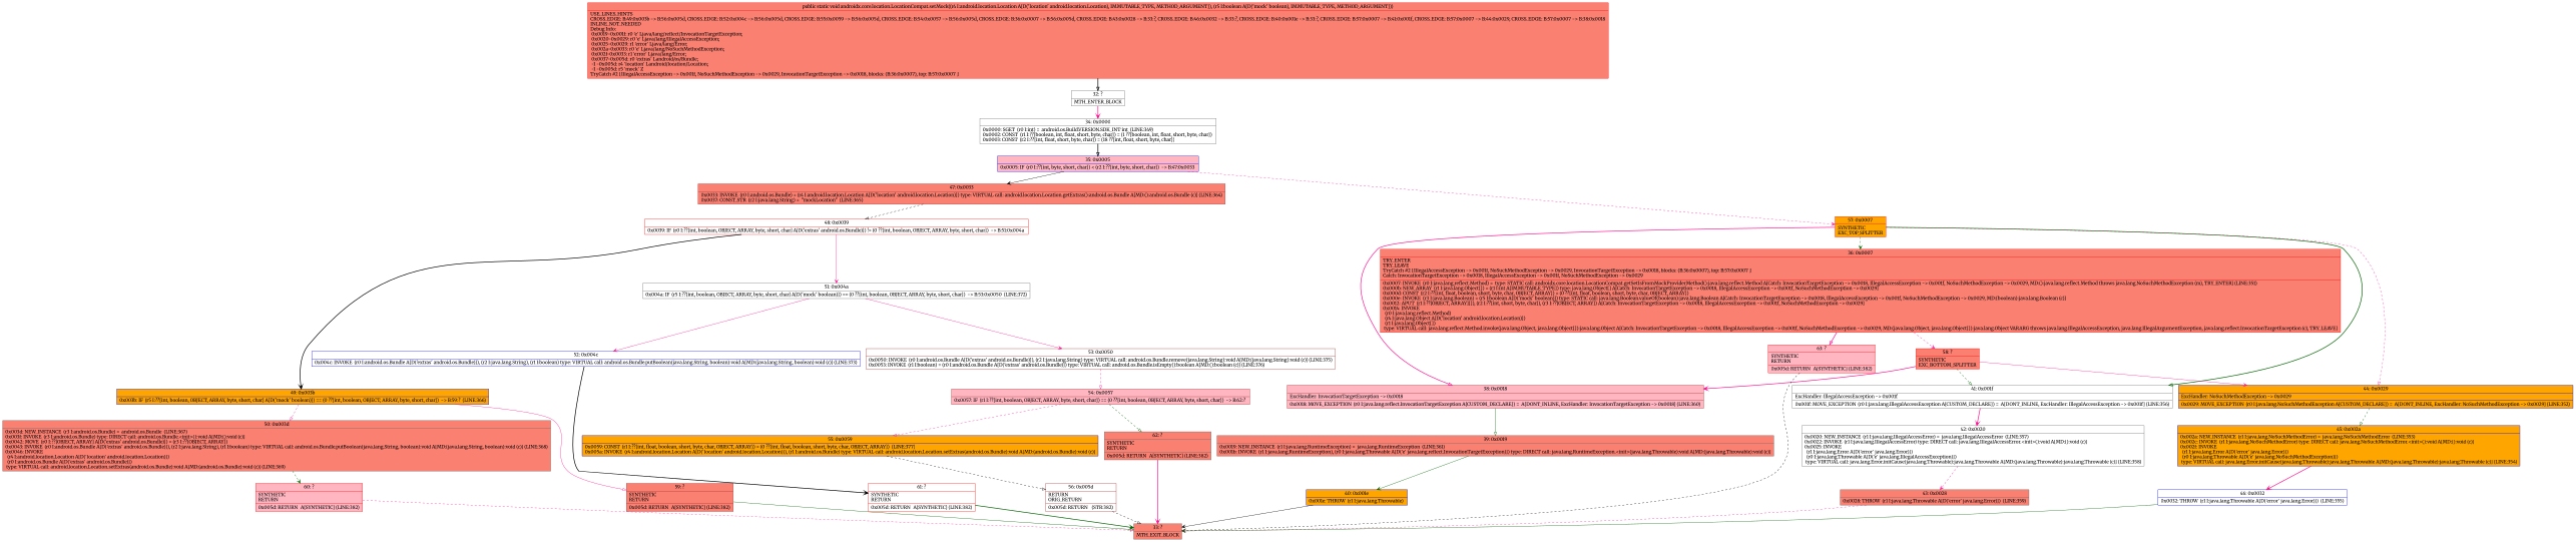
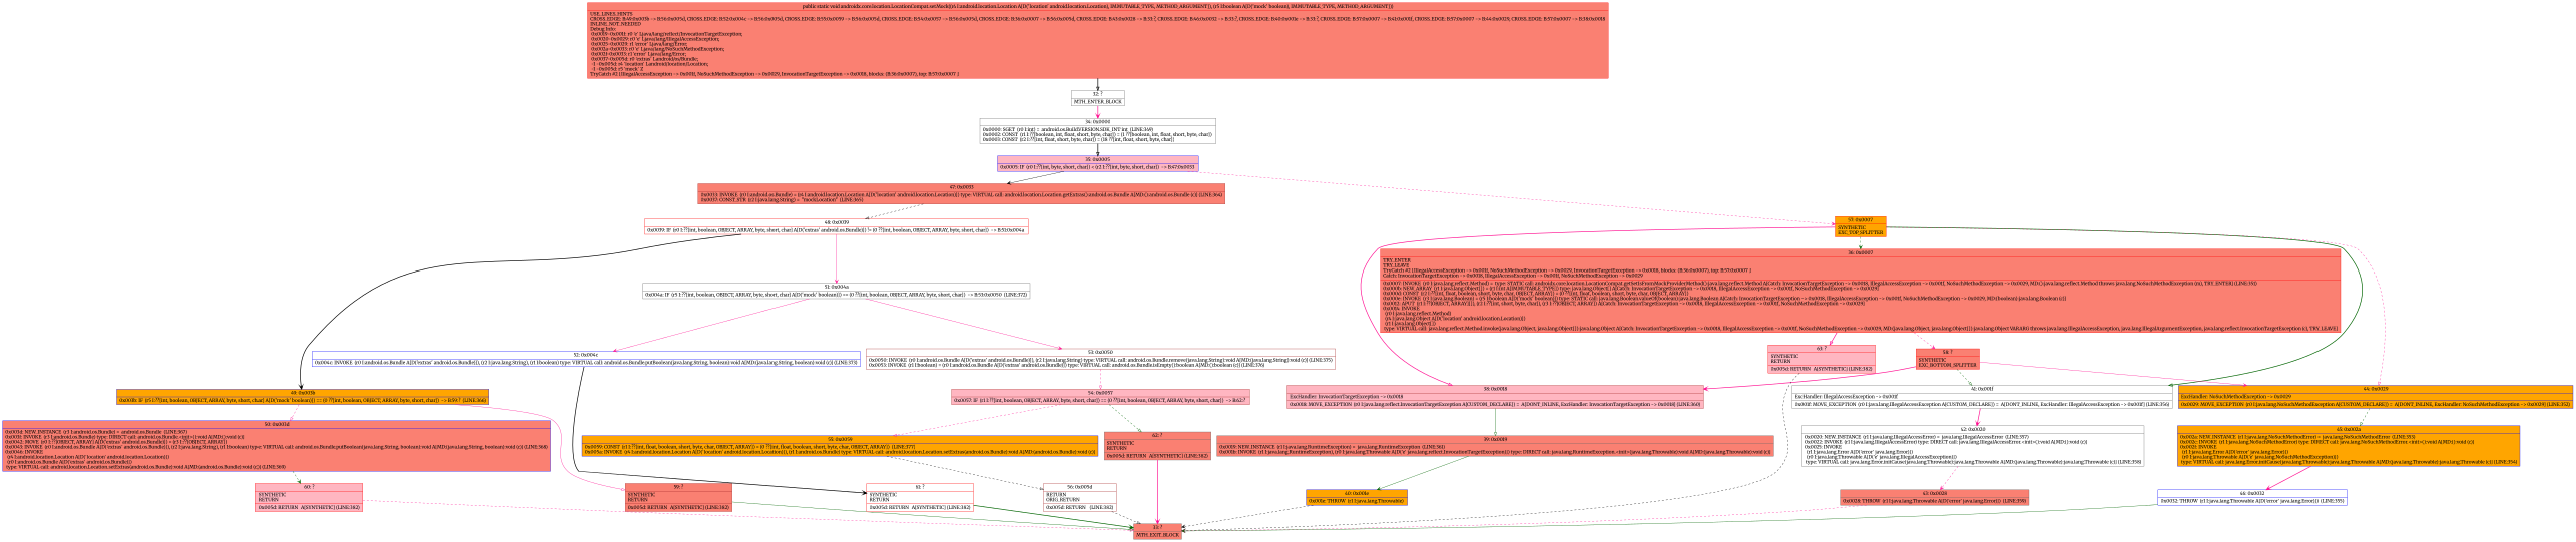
  digraph {
    fontname=Merriweather
    node [color=gray40 fillcolor=white fontname=Merriweather shape=record style=filled]
    edge [arrowhead=vee color=deeppink fontname=Merriweather style=dashed]
    n1 [label="{32\:\ ?|MTH_ENTER_BLOCK\l}"]
    n2 [label="{34\:\ 0x0000|0x0000: SGET  (r0 I:int) =  android.os.Build.VERSION.SDK_INT int  (LINE:349)\l0x0002: CONST  (r1 I:??[boolean, int, float, short, byte, char]) = (1 ??[boolean, int, float, short, byte, char]) \l0x0003: CONST  (r2 I:??[int, float, short, byte, char]) = (18 ??[int, float, short, byte, char]) \l}"]
    n3 [color=blue fillcolor=lightpink label="{35\:\ 0x0005|0x0005: IF  (r0 I:??[int, byte, short, char]) \< (r2 I:??[int, byte, short, char])  \-\> B:47:0x0033 \l}"]
    n4 [color=brown fillcolor=salmon label="{47\:\ 0x0033|0x0033: INVOKE  (r0 I:android.os.Bundle) = (r4 I:android.location.Location A[D('location' android.location.Location)]) type: VIRTUAL call: android.location.Location.getExtras():android.os.Bundle A[MD:():android.os.Bundle (c)] (LINE:364)\l0x0037: CONST_STR  (r2 I:java.lang.String) =  \"mockLocation\"  (LINE:365)\l}"]
    n5 [color=red fillcolor=orange label="{57\:\ 0x0007|SYNTHETIC\lEXC_TOP_SPLITTER\l}"]
    n6 [color=red label="{48\:\ 0x0039|0x0039: IF  (r0 I:??[int, boolean, OBJECT, ARRAY, byte, short, char] A[D('extras' android.os.Bundle)]) != (0 ??[int, boolean, OBJECT, ARRAY, byte, short, char])  \-\> B:51:0x004a \l}"]
    n7 [color=red fillcolor=salmon label="{36\:\ 0x0007|TRY_ENTER\lTRY_LEAVE\lTryCatch #2 \{IllegalAccessException \-\> 0x001f, NoSuchMethodException \-\> 0x0029, InvocationTargetException \-\> 0x0018, blocks: (B:36:0x0007), top: B:57:0x0007 \}\lCatch: InvocationTargetException \-\> 0x0018, IllegalAccessException \-\> 0x001f, NoSuchMethodException \-\> 0x0029\l|0x0007: INVOKE  (r0 I:java.lang.reflect.Method) =  type: STATIC call: androidx.core.location.LocationCompat.getSetIsFromMockProviderMethod():java.lang.reflect.Method A[Catch: InvocationTargetException \-\> 0x0018, IllegalAccessException \-\> 0x001f, NoSuchMethodException \-\> 0x0029, MD:():java.lang.reflect.Method throws java.lang.NoSuchMethodException (m), TRY_ENTER] (LINE:351)\l0x000b: NEW_ARRAY  (r1 I:java.lang.Object[]) = (r1 I:int A[IMMUTABLE_TYPE]) type: java.lang.Object[] A[Catch: InvocationTargetException \-\> 0x0018, IllegalAccessException \-\> 0x001f, NoSuchMethodException \-\> 0x0029]\l0x000d: CONST  (r2 I:??[int, float, boolean, short, byte, char, OBJECT, ARRAY]) = (0 ??[int, float, boolean, short, byte, char, OBJECT, ARRAY]) \l0x000e: INVOKE  (r3 I:java.lang.Boolean) = (r5 I:boolean A[D('mock' boolean)]) type: STATIC call: java.lang.Boolean.valueOf(boolean):java.lang.Boolean A[Catch: InvocationTargetException \-\> 0x0018, IllegalAccessException \-\> 0x001f, NoSuchMethodException \-\> 0x0029, MD:(boolean):java.lang.Boolean (c)]\l0x0012: APUT  (r1 I:??[OBJECT, ARRAY][]), (r2 I:??[int, short, byte, char]), (r3 I:??[OBJECT, ARRAY]) A[Catch: InvocationTargetException \-\> 0x0018, IllegalAccessException \-\> 0x001f, NoSuchMethodException \-\> 0x0029]\l0x0014: INVOKE  \l  (r0 I:java.lang.reflect.Method)\l  (r4 I:java.lang.Object A[D('location' android.location.Location)])\l  (r1 I:java.lang.Object[])\l type: VIRTUAL call: java.lang.reflect.Method.invoke(java.lang.Object, java.lang.Object[]):java.lang.Object A[Catch: InvocationTargetException \-\> 0x0018, IllegalAccessException \-\> 0x001f, NoSuchMethodException \-\> 0x0029, MD:(java.lang.Object, java.lang.Object[]):java.lang.Object VARARG throws java.lang.IllegalAccessException, java.lang.IllegalArgumentException, java.lang.reflect.InvocationTargetException (c), TRY_LEAVE]\l}"]
    n8 [label="{41\:\ 0x001f|ExcHandler: IllegalAccessException \-\> 0x001f\l|0x001f: MOVE_EXCEPTION  (r0 I:java.lang.IllegalAccessException A[CUSTOM_DECLARE]) =  A[DONT_INLINE, ExcHandler: IllegalAccessException \-\> 0x001f] (LINE:356)\l}"]
    n9 [color=blue fillcolor=orange label="{44\:\ 0x0029|ExcHandler: NoSuchMethodException \-\> 0x0029\l|0x0029: MOVE_EXCEPTION  (r0 I:java.lang.NoSuchMethodException A[CUSTOM_DECLARE]) =  A[DONT_INLINE, ExcHandler: NoSuchMethodException \-\> 0x0029] (LINE:352)\l}"]
    n10 [color=brown fillcolor=lightpink label="{38\:\ 0x0018|ExcHandler: InvocationTargetException \-\> 0x0018\l|0x0018: MOVE_EXCEPTION  (r0 I:java.lang.reflect.InvocationTargetException A[CUSTOM_DECLARE]) =  A[DONT_INLINE, ExcHandler: InvocationTargetException \-\> 0x0018] (LINE:360)\l}"]
    n11 [color=blue fillcolor=orange label="{49\:\ 0x003b|0x003b: IF  (r5 I:??[int, boolean, OBJECT, ARRAY, byte, short, char] A[D('mock' boolean)]) == (0 ??[int, boolean, OBJECT, ARRAY, byte, short, char])  \-\> B:59:?  (LINE:366)\l}"]
    n12 [label="{51\:\ 0x004a|0x004a: IF  (r5 I:??[int, boolean, OBJECT, ARRAY, byte, short, char] A[D('mock' boolean)]) == (0 ??[int, boolean, OBJECT, ARRAY, byte, short, char])  \-\> B:53:0x0050  (LINE:372)\l}"]
-   n13 [fillcolor=salmon label="{50\:\ 0x003d|0x003d: NEW_INSTANCE  (r3 I:android.os.Bundle) =  android.os.Bundle  (LINE:367)\l0x003f: INVOKE  (r3 I:android.os.Bundle) type: DIRECT call: android.os.Bundle.\<init\>():void A[MD:():void (c)]\l0x0042: MOVE  (r0 I:??[OBJECT, ARRAY] A[D('extras' android.os.Bundle)]) = (r3 I:??[OBJECT, ARRAY]) \l0x0043: INVOKE  (r0 I:android.os.Bundle A[D('extras' android.os.Bundle)]), (r2 I:java.lang.String), (r1 I:boolean) type: VIRTUAL call: android.os.Bundle.putBoolean(java.lang.String, boolean):void A[MD:(java.lang.String, boolean):void (c)] (LINE:368)\l0x0046: INVOKE  \l  (r4 I:android.location.Location A[D('location' android.location.Location)])\l  (r0 I:android.os.Bundle A[D('extras' android.os.Bundle)])\l type: VIRTUAL call: android.location.Location.setExtras(android.os.Bundle):void A[MD:(android.os.Bundle):void (c)] (LINE:369)\l}"]
+   n13 [color=blue fillcolor=salmon label="{50\:\ 0x003d|0x003d: NEW_INSTANCE  (r3 I:android.os.Bundle) =  android.os.Bundle  (LINE:367)\l0x003f: INVOKE  (r3 I:android.os.Bundle) type: DIRECT call: android.os.Bundle.\<init\>():void A[MD:():void (c)]\l0x0042: MOVE  (r0 I:??[OBJECT, ARRAY] A[D('extras' android.os.Bundle)]) = (r3 I:??[OBJECT, ARRAY]) \l0x0043: INVOKE  (r0 I:android.os.Bundle A[D('extras' android.os.Bundle)]), (r2 I:java.lang.String), (r1 I:boolean) type: VIRTUAL call: android.os.Bundle.putBoolean(java.lang.String, boolean):void A[MD:(java.lang.String, boolean):void (c)] (LINE:368)\l0x0046: INVOKE  \l  (r4 I:android.location.Location A[D('location' android.location.Location)])\l  (r0 I:android.os.Bundle A[D('extras' android.os.Bundle)])\l type: VIRTUAL call: android.location.Location.setExtras(android.os.Bundle):void A[MD:(android.os.Bundle):void (c)] (LINE:369)\l}"]
    n14 [color=brown fillcolor=salmon label="{59\:\ ?|SYNTHETIC\lRETURN\l|0x005d: RETURN   A[SYNTHETIC] (LINE:382)\l}"]
    n15 [color=blue label="{52\:\ 0x004c|0x004c: INVOKE  (r0 I:android.os.Bundle A[D('extras' android.os.Bundle)]), (r2 I:java.lang.String), (r1 I:boolean) type: VIRTUAL call: android.os.Bundle.putBoolean(java.lang.String, boolean):void A[MD:(java.lang.String, boolean):void (c)] (LINE:373)\l}"]
    n16 [color=brown label="{53\:\ 0x0050|0x0050: INVOKE  (r0 I:android.os.Bundle A[D('extras' android.os.Bundle)]), (r2 I:java.lang.String) type: VIRTUAL call: android.os.Bundle.remove(java.lang.String):void A[MD:(java.lang.String):void (c)] (LINE:375)\l0x0053: INVOKE  (r1 I:boolean) = (r0 I:android.os.Bundle A[D('extras' android.os.Bundle)]) type: VIRTUAL call: android.os.Bundle.isEmpty():boolean A[MD:():boolean (c)] (LINE:376)\l}"]
    n17 [color=red fillcolor=lightpink label="{60\:\ ?|SYNTHETIC\lRETURN\l|0x005d: RETURN   A[SYNTHETIC] (LINE:382)\l}"]
    n18 [fillcolor=salmon label="{33\:\ ?|MTH_EXIT_BLOCK\l}"]
    n19 [color=red label="{61\:\ ?|SYNTHETIC\lRETURN\l|0x005d: RETURN   A[SYNTHETIC] (LINE:382)\l}"]
    n20 [color=brown fillcolor=lightpink label="{54\:\ 0x0057|0x0057: IF  (r1 I:??[int, boolean, OBJECT, ARRAY, byte, short, char]) == (0 ??[int, boolean, OBJECT, ARRAY, byte, short, char])  \-\> B:62:? \l}"]
    n21 [color=blue fillcolor=orange label="{55\:\ 0x0059|0x0059: CONST  (r1 I:??[int, float, boolean, short, byte, char, OBJECT, ARRAY]) = (0 ??[int, float, boolean, short, byte, char, OBJECT, ARRAY])  (LINE:377)\l0x005a: INVOKE  (r4 I:android.location.Location A[D('location' android.location.Location)]), (r1 I:android.os.Bundle) type: VIRTUAL call: android.location.Location.setExtras(android.os.Bundle):void A[MD:(android.os.Bundle):void (c)]\l}"]
    n22 [fillcolor=salmon label="{62\:\ ?|SYNTHETIC\lRETURN\l|0x005d: RETURN   A[SYNTHETIC] (LINE:382)\l}"]
-   n23 [color=brown label="{56\:\ 0x005d|RETURN\lORIG_RETURN\l|0x005d: RETURN    (STR:382)\l}"]
+   n23 [color=brown label="{56\:\ 0x005d|RETURN\lORIG_RETURN\l|0x005d: RETURN    (LINE:382)\l}"]
    n24 [color=red fillcolor=salmon label="{58\:\ ?|SYNTHETIC\lEXC_BOTTOM_SPLITTER\l}"]
    n25 [color=red fillcolor=lightpink label="{63\:\ ?|SYNTHETIC\lRETURN\l|0x005d: RETURN   A[SYNTHETIC] (LINE:382)\l}"]
    n26 [label="{42\:\ 0x0020|0x0020: NEW_INSTANCE  (r1 I:java.lang.IllegalAccessError) =  java.lang.IllegalAccessError  (LINE:357)\l0x0022: INVOKE  (r1 I:java.lang.IllegalAccessError) type: DIRECT call: java.lang.IllegalAccessError.\<init\>():void A[MD:():void (c)]\l0x0025: INVOKE  \l  (r1 I:java.lang.Error A[D('error' java.lang.Error)])\l  (r0 I:java.lang.Throwable A[D('e' java.lang.IllegalAccessException)])\l type: VIRTUAL call: java.lang.Error.initCause(java.lang.Throwable):java.lang.Throwable A[MD:(java.lang.Throwable):java.lang.Throwable (c)] (LINE:358)\l}"]
    n27 [color=blue fillcolor=orange label="{45\:\ 0x002a|0x002a: NEW_INSTANCE  (r1 I:java.lang.NoSuchMethodError) =  java.lang.NoSuchMethodError  (LINE:353)\l0x002c: INVOKE  (r1 I:java.lang.NoSuchMethodError) type: DIRECT call: java.lang.NoSuchMethodError.\<init\>():void A[MD:():void (c)]\l0x002f: INVOKE  \l  (r1 I:java.lang.Error A[D('error' java.lang.Error)])\l  (r0 I:java.lang.Throwable A[D('e' java.lang.NoSuchMethodException)])\l type: VIRTUAL call: java.lang.Error.initCause(java.lang.Throwable):java.lang.Throwable A[MD:(java.lang.Throwable):java.lang.Throwable (c)] (LINE:354)\l}"]
    n28 [fillcolor=salmon label="{39\:\ 0x0019|0x0019: NEW_INSTANCE  (r1 I:java.lang.RuntimeException) =  java.lang.RuntimeException  (LINE:361)\l0x001b: INVOKE  (r1 I:java.lang.RuntimeException), (r0 I:java.lang.Throwable A[D('e' java.lang.reflect.InvocationTargetException)]) type: DIRECT call: java.lang.RuntimeException.\<init\>(java.lang.Throwable):void A[MD:(java.lang.Throwable):void (c)]\l}"]
    n29 [fillcolor=salmon label="{43\:\ 0x0028|0x0028: THROW  (r1 I:java.lang.Throwable A[D('error' java.lang.Error)])  (LINE:359)\l}"]
    n30 [color=blue label="{46\:\ 0x0032|0x0032: THROW  (r1 I:java.lang.Throwable A[D('error' java.lang.Error)])  (LINE:355)\l}"]
    n31 [color=blue fillcolor=orange label="{40\:\ 0x001e|0x001e: THROW  (r1 I:java.lang.Throwable) \l}"]
    n32 [color=red fillcolor=salmon label="{public static void androidx.core.location.LocationCompat.setMock((r4 I:android.location.Location A[D('location' android.location.Location), IMMUTABLE_TYPE, METHOD_ARGUMENT]), (r5 I:boolean A[D('mock' boolean), IMMUTABLE_TYPE, METHOD_ARGUMENT]))  | USE_LINES_HINTS\lCROSS_EDGE: B:49:0x003b \-\> B:56:0x005d, CROSS_EDGE: B:52:0x004c \-\> B:56:0x005d, CROSS_EDGE: B:55:0x0059 \-\> B:56:0x005d, CROSS_EDGE: B:54:0x0057 \-\> B:56:0x005d, CROSS_EDGE: B:36:0x0007 \-\> B:56:0x005d, CROSS_EDGE: B:43:0x0028 \-\> B:33:?, CROSS_EDGE: B:46:0x0032 \-\> B:33:?, CROSS_EDGE: B:40:0x001e \-\> B:33:?, CROSS_EDGE: B:57:0x0007 \-\> B:41:0x001f, CROSS_EDGE: B:57:0x0007 \-\> B:44:0x0029, CROSS_EDGE: B:57:0x0007 \-\> B:38:0x0018\lINLINE_NOT_NEEDED\lDebug Info:\l  0x0019\-0x001f: r0 'e' Ljava\/lang\/reflect\/InvocationTargetException;\l  0x0020\-0x0029: r0 'e' Ljava\/lang\/IllegalAccessException;\l  0x0025\-0x0029: r1 'error' Ljava\/lang\/Error;\l  0x002a\-0x0033: r0 'e' Ljava\/lang\/NoSuchMethodException;\l  0x002f\-0x0033: r1 'error' Ljava\/lang\/Error;\l  0x0037\-0x005d: r0 'extras' Landroid\/os\/Bundle;\l  \-1 \-0x005d: r4 'location' Landroid\/location\/Location;\l  \-1 \-0x005d: r5 'mock' Z\lTryCatch #2 \{IllegalAccessException \-\> 0x001f, NoSuchMethodException \-\> 0x0029, InvocationTargetException \-\> 0x0018, blocks: (B:36:0x0007), top: B:57:0x0007 \}\l}"]
    n1 -> n2 [style=bold]
    n2 -> n3 [arrowhead=onormal color=black style=bold]
    n3 -> n4 [color=black style=solid]
    n3 -> n5
    n4 -> n6 [arrowhead=onormal color=black]
    n5 -> n7 [color=darkgreen]
    n5 -> n8 [arrowhead=onormal color=darkgreen style=bold]
    n5 -> n9 [arrowhead=onormal]
    n5 -> n10 [arrowhead=onormal style=bold]
    n6 -> n11 [color=black style=bold]
    n6 -> n12 [style=solid]
    n7 -> n24
    n7 -> n25 [arrowhead=onormal style=bold]
    n8 -> n26 [style=bold]
    n9 -> n27 [arrowhead=onormal color=darkgreen]
    n10 -> n28 [arrowhead=onormal color=darkgreen style=solid]
    n11 -> n13 [arrowhead=onormal]
    n11 -> n14 [arrowhead=onormal style=solid]
    n12 -> n15 [style=solid]
    n12 -> n16 [style=solid]
    n13 -> n17 [color=darkgreen]
    n14 -> n18 [arrowhead=onormal color=darkgreen style=solid]
    n15 -> n19 [color=black style=bold]
    n16 -> n20 [arrowhead=onormal]
    n17 -> n18 [arrowhead=onormal]
    n19 -> n18 [color=darkgreen style=bold]
    n20 -> n21 [arrowhead=onormal]
    n20 -> n22 [arrowhead=onormal color=darkgreen]
    n21 -> n23 [arrowhead=onormal color=black]
    n22 -> n18 [style=bold]
    n23 -> n18 [arrowhead=onormal color=black]
    n24 -> n8 [arrowhead=onormal color=darkgreen]
    n24 -> n9 [style=solid]
    n24 -> n10 [style=bold]
    n25 -> n18 [arrowhead=onormal color=black]
    n26 -> n29
    n27 -> n30 [style=bold]
    n28 -> n31 [color=darkgreen style=solid]
    n29 -> n18
    n30 -> n18 [color=darkgreen style=solid]
-   n31 -> n18 [color=black style=solid]
+   n31 -> n18 [color=black]
    n32 -> n1 [arrowhead=onormal color=black style=bold]
  }
